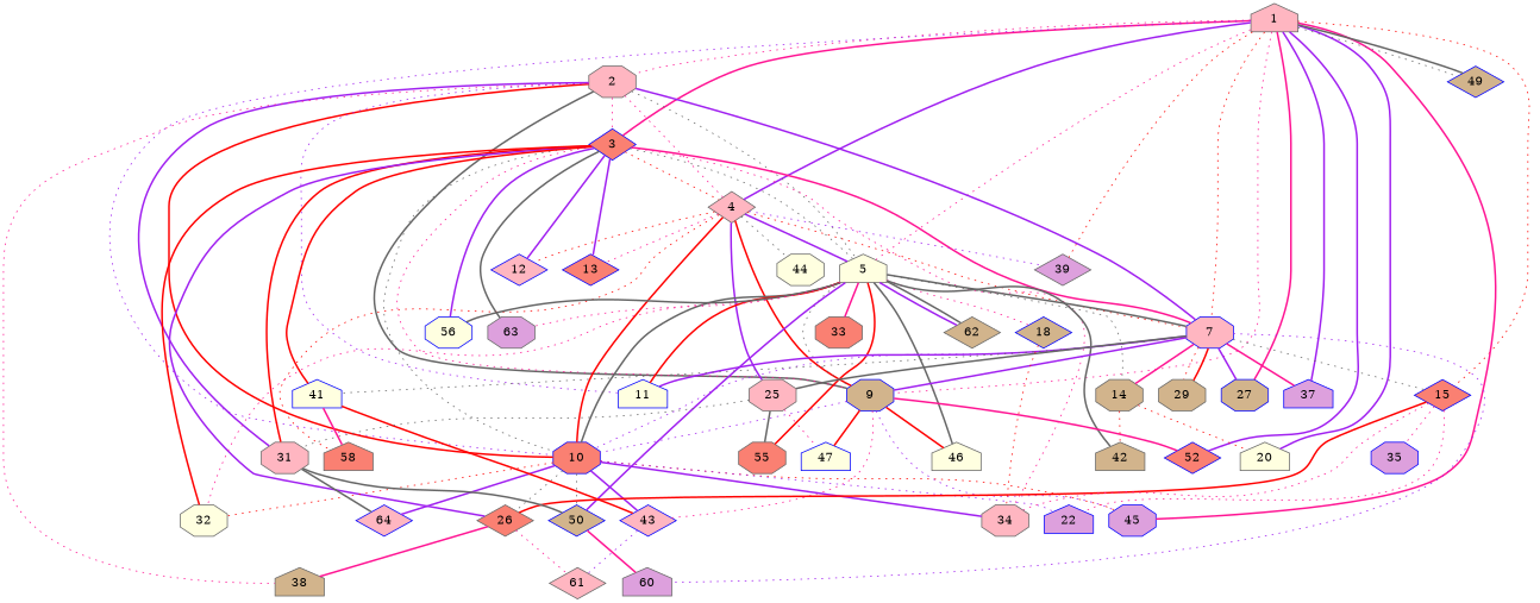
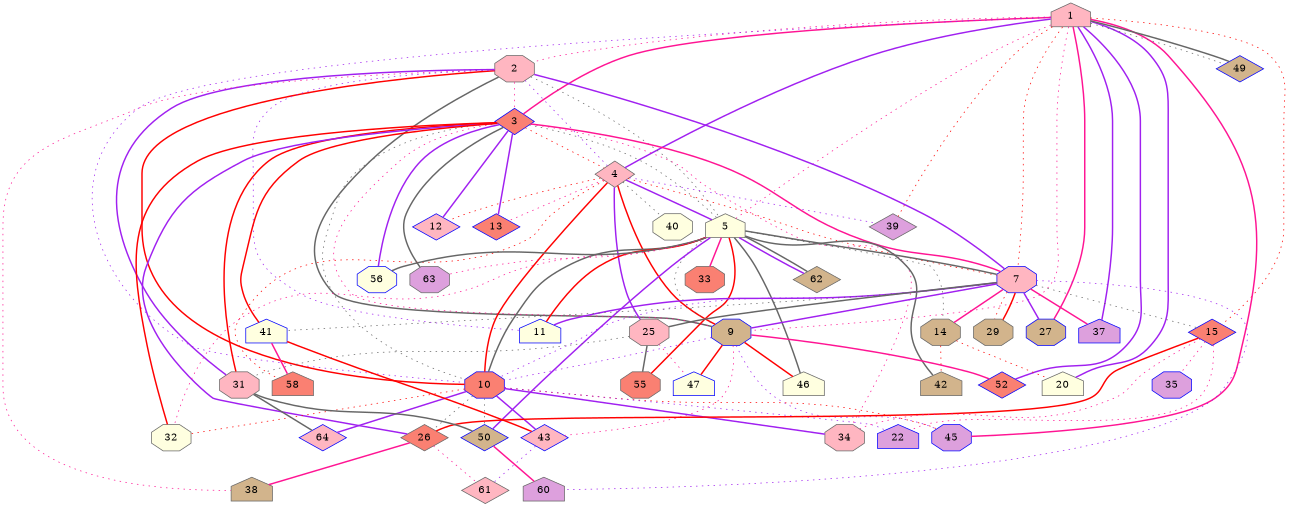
  graph {
    node [color=gray40 fillcolor=lightpink shape=octagon style=filled]
    edge [color=purple style=bold]
    1 [shape=house super="+23"]
    2 [super="+17"]
    3 [color=blue fillcolor=salmon shape=diamond super="+8"]
    4 [shape=diamond super="+19"]
    5 [fillcolor=lightyellow shape=house super="+6"]
    7 [color=blue super="+24"]
    9 [color=blue fillcolor=tan super="+21"]
    10 [color=blue fillcolor=salmon super="+44"]
    15 [color=blue fillcolor=salmon shape=diamond super="+16"]
    20 [fillcolor=lightyellow shape=house super="+54"]
    27 [color=blue fillcolor=tan]
    37 [color=blue fillcolor=plum shape=house]
    39 [fillcolor=plum shape=diamond]
    45 [color=blue fillcolor=plum super="+59"]
    49 [color=blue fillcolor=tan shape=diamond]
    52 [color=blue fillcolor=salmon shape=diamond]
    31 [super="+36"]
    38 [fillcolor=tan shape=house]
    11 [color=blue fillcolor=lightyellow shape=house]
    12 [color=blue shape=diamond]
    13 [color=blue fillcolor=salmon shape=diamond]
    26 [fillcolor=salmon shape=diamond super="+30"]
    32 [fillcolor=lightyellow super="+57"]
    34 [super="+51"]
    41 [color=blue fillcolor=lightyellow shape=house]
    56 [color=blue fillcolor=lightyellow]
    63 [fillcolor=plum]
-   40 [fillcolor=lightyellow label=44]
+   40 [fillcolor=lightyellow]
    25 [super="+28"]
    58 [fillcolor=salmon shape=house]
    14 [fillcolor=tan]
-   18 [color=blue fillcolor=tan shape=diamond]
    33 [fillcolor=salmon]
    42 [fillcolor=tan shape=house]
    46 [fillcolor=lightyellow shape=house]
    50 [color=blue fillcolor=tan shape=diamond super="+53"]
    55 [fillcolor=salmon]
    62 [fillcolor=tan shape=diamond]
    29 [fillcolor=tan]
    60 [fillcolor=plum shape=house]
    43 [color=blue shape=diamond super="+48"]
    47 [color=blue fillcolor=lightyellow shape=house]
    22 [color=blue fillcolor=plum shape=house]
    64 [color=blue shape=diamond]
    35 [color=blue fillcolor=plum]
    61 [shape=diamond]
    1 -- 2 [color=deeppink style=dotted]
    1 -- 3 [color=deeppink weight=2]
    1 -- 4
    1 -- 5 [color=deeppink style=dotted weight=2]
    1 -- 7 [color=red style=dotted]
    1 -- 9 [color=deeppink style=dotted]
    1 -- 10 [style=dotted]
    1 -- 15 [color=red style=dotted weight=2]
    1 -- 20 [weight=2]
    1 -- 27 [color=deeppink]
    1 -- 37
    1 -- 39 [color=red style=dotted]
    1 -- 45 [color=deeppink]
    1 -- 49 [color=gray40 style=dotted]
    1 -- 49 [color=gray40]
    1 -- 52
    2 -- 3 [color=deeppink style=dotted weight=2]
-   2 -- 4 [color=deeppink style=dotted]
+   2 -- 4 [style=dotted]
    2 -- 5 [color=gray40 style=dotted weight=2]
    2 -- 7 [weight=2]
    2 -- 9 [color=gray40]
    2 -- 10 [color=red]
    2 -- 31
    2 -- 38 [color=deeppink style=dotted]
    2 -- 11 [style=dotted]
    3 -- 4 [color=red style=dotted weight=2]
    3 -- 5 [color=gray40 style=dotted weight=4]
    3 -- 7 [color=deeppink weight=2]
    3 -- 9 [color=deeppink style=dotted weight=2]
    3 -- 10 [color=gray40 style=dotted weight=2]
    3 -- 31 [color=red]
    3 -- 12
    3 -- 13
    3 -- 26
    3 -- 32 [color=red]
    3 -- 34 [color=deeppink style=dotted]
    3 -- 41 [color=red]
    3 -- 56
    3 -- 63 [color=gray40]
    4 -- 5 [weight=3]
    4 -- 7 [color=red style=dotted]
    4 -- 9 [color=red weight=2]
    4 -- 10 [color=red]
    4 -- 39 [style=dotted]
    4 -- 12 [color=red style=dotted]
    4 -- 13 [color=deeppink style=dotted]
    4 -- 40 [color=gray40 style=dotted]
    4 -- 25 [weight=2]
    4 -- 58 [color=red style=dotted]
    5 -- 7 [color=gray40 weight=2]
    5 -- 9 [color=gray40 style=dotted weight=2]
    5 -- 10 [color=gray40 weight=2]
    5 -- 11 [color=red]
    5 -- 32 [color=deeppink style=dotted]
    5 -- 56 [color=gray40]
    5 -- 63 [color=deeppink style=dotted]
    5 -- 14 [color=gray40 style=dotted]
-   5 -- 18 [color=deeppink style=dotted weight=2]
    5 -- 33 [color=deeppink weight=2]
    5 -- 42 [color=gray40]
    5 -- 46 [color=gray40]
    5 -- 50
    5 -- 55 [color=red]
    5 -- 62
    5 -- 62 [color=gray40]
    7 -- 9
    7 -- 10 [style=dotted]
    7 -- 15 [color=gray40 style=dotted weight=2]
    7 -- 27
    7 -- 37 [color=deeppink]
    7 -- 11 [weight=2]
    7 -- 41 [color=gray40 style=dotted]
    7 -- 25 [color=gray40]
    7 -- 14 [color=deeppink]
    7 -- 29 [color=red style=dotted]
    7 -- 29 [color=red]
    7 -- 60 [style=dotted]
    9 -- 10 [style=dotted]
    9 -- 45 [style=dotted]
    9 -- 52 [color=deeppink]
    9 -- 46 [color=red]
    9 -- 43 [color=deeppink style=dotted]
    9 -- 47 [color=red]
    10 -- 45 [color=red style=dotted]
    10 -- 26 [color=gray40 style=dotted]
    10 -- 32 [color=red style=dotted]
    10 -- 34
    10 -- 50 [color=gray40 style=dotted]
    10 -- 43
    10 -- 22 [style=dotted]
    10 -- 64
    15 -- 26 [color=red]
    15 -- 34 [color=deeppink style=dotted]
    15 -- 22 [color=deeppink style=dotted]
    15 -- 35 [color=deeppink style=dotted weight=2]
    31 -- 50 [color=gray40]
    31 -- 64 [color=gray40]
    26 -- 38 [color=deeppink]
    26 -- 61 [color=deeppink style=dotted]
    41 -- 58 [color=deeppink]
    41 -- 43 [color=red]
    25 -- 31 [color=gray40 style=dotted]
    25 -- 55 [color=gray40]
    25 -- 47 [color=deeppink style=dotted]
    14 -- 20 [color=red style=dotted]
    14 -- 42 [color=red style=dotted]
-   18 -- 34 [color=red style=dotted]
    50 -- 60 [color=deeppink]
    43 -- 61 [style=dotted]
  }
